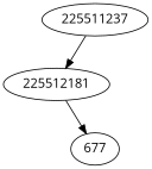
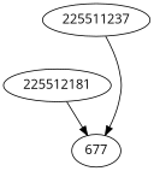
  strict digraph {
    fontname="Open Sans"
    node [fontname="Open Sans"]
    edge [fontname="Open Sans"]
    n1 [label=225512181]
    677
    225511237
    n1 -> 677
-   225511237 -> n1
+   225511237 -> 677
  }
